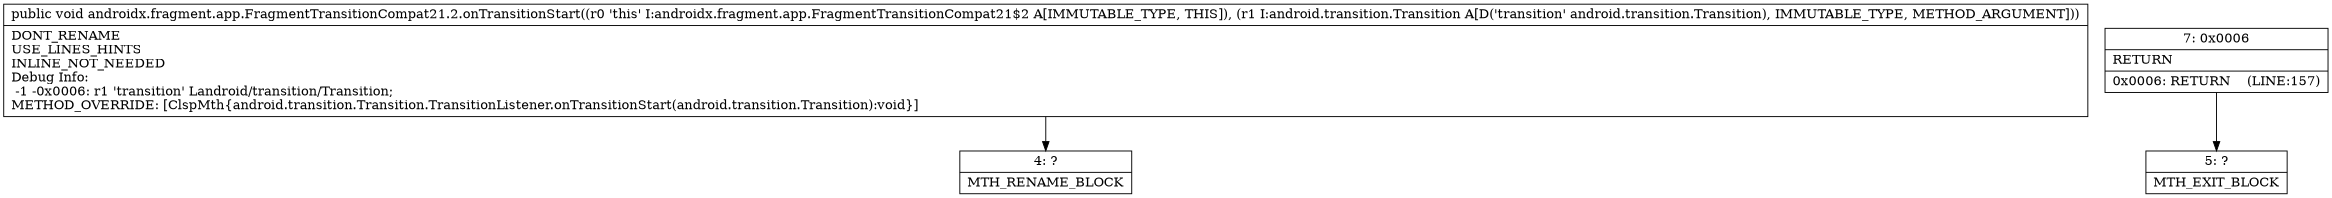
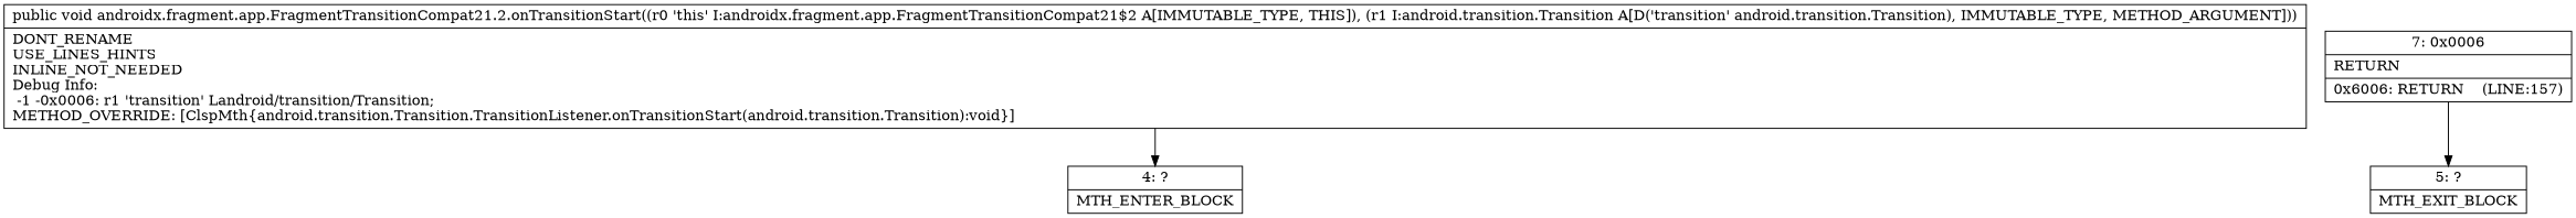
  digraph {
    node [shape=record]
-   n1 [label="{4\:\ ?|MTH_RENAME_BLOCK\l}"]
-   n2 [label="{7\:\ 0x0006|RETURN\l|0x0006: RETURN    (LINE:157)\l}"]
+   n1 [label="{4\:\ ?|MTH_ENTER_BLOCK\l}"]
+   n2 [label="{7\:\ 0x0006|RETURN\l|0x6006: RETURN    (LINE:157)\l}"]
    n3 [label="{5\:\ ?|MTH_EXIT_BLOCK\l}"]
    n4 [label="{public void androidx.fragment.app.FragmentTransitionCompat21.2.onTransitionStart((r0 'this' I:androidx.fragment.app.FragmentTransitionCompat21$2 A[IMMUTABLE_TYPE, THIS]), (r1 I:android.transition.Transition A[D('transition' android.transition.Transition), IMMUTABLE_TYPE, METHOD_ARGUMENT]))  | DONT_RENAME\lUSE_LINES_HINTS\lINLINE_NOT_NEEDED\lDebug Info:\l  \-1 \-0x0006: r1 'transition' Landroid\/transition\/Transition;\lMETHOD_OVERRIDE: [ClspMth\{android.transition.Transition.TransitionListener.onTransitionStart(android.transition.Transition):void\}]\l}"]
    n2 -> n3
    n4 -> n1
  }
